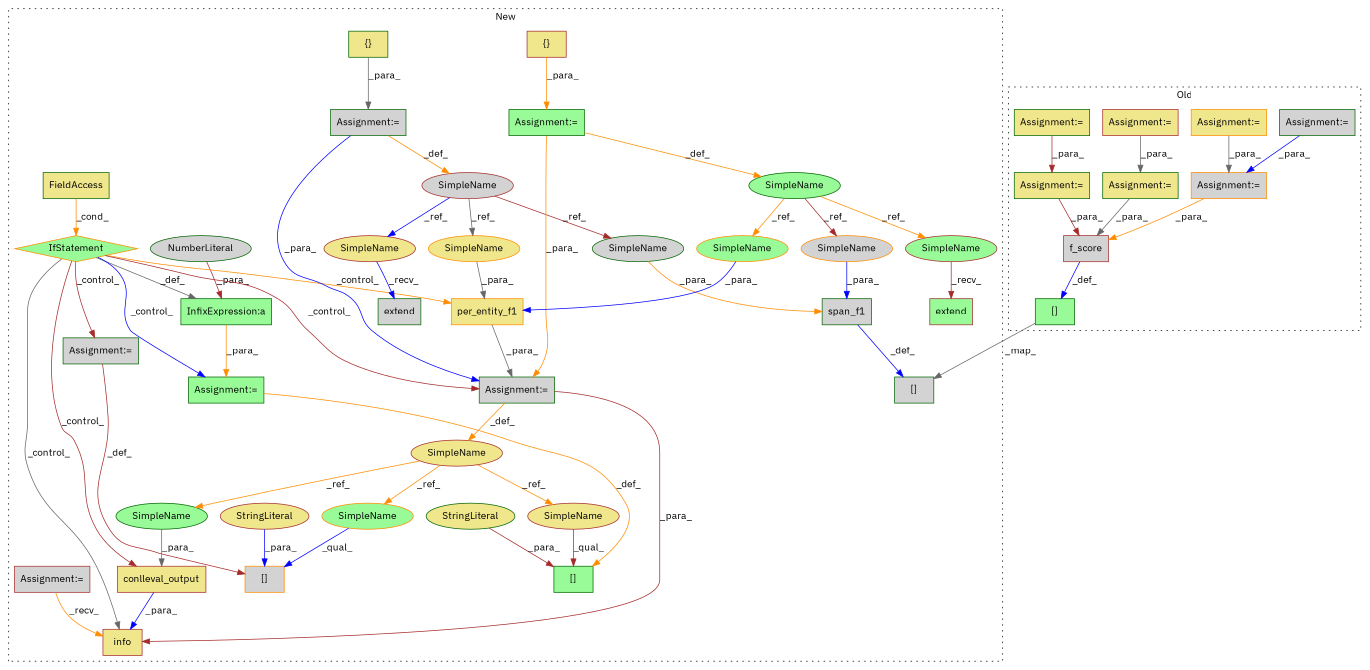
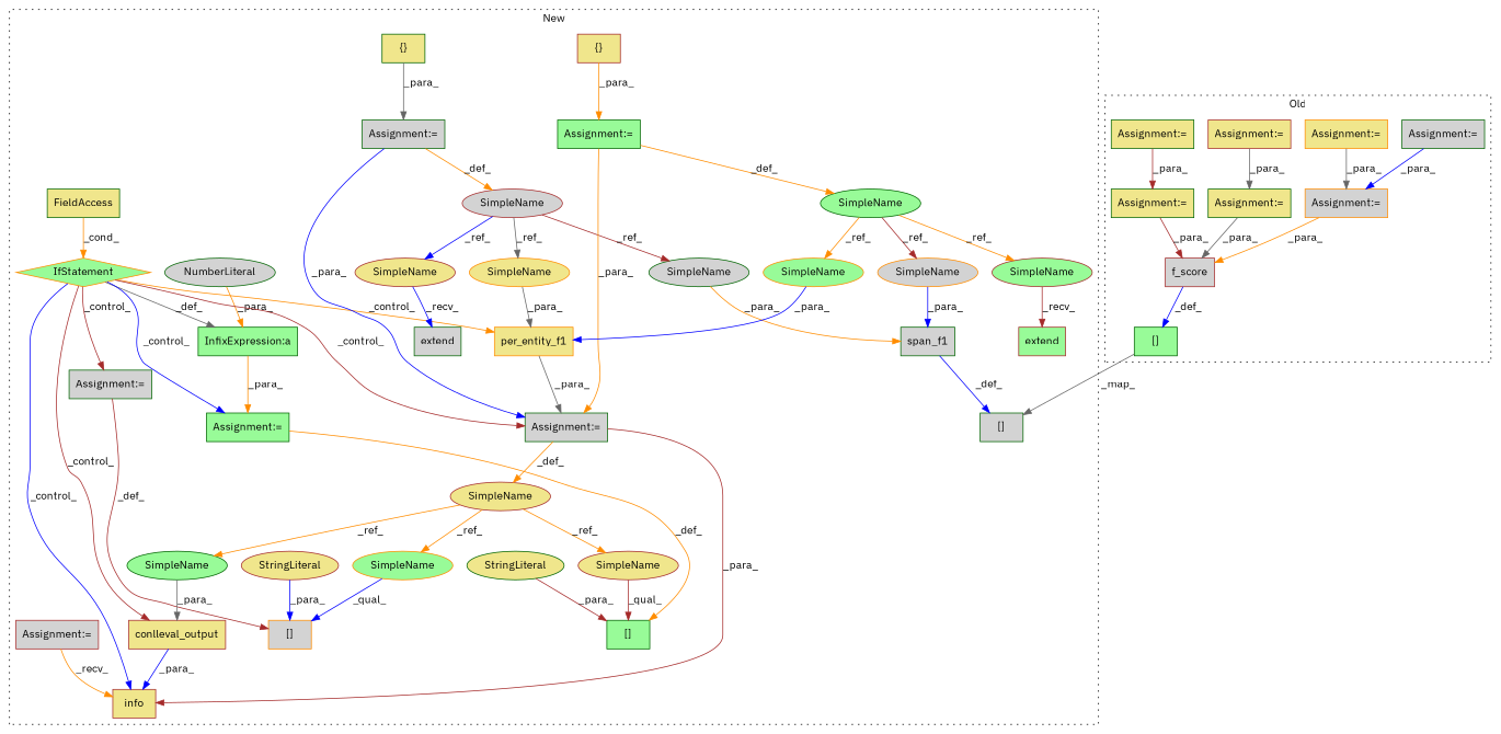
  digraph {
    fontname="IBM Plex Sans"
    node [a=7 color=darkgreen fillcolor=khaki fontname="IBM Plex Sans" l=1 shape=box style=filled]
    edge [color=darkorange fontname="IBM Plex Sans"]
    n1 [a=32 color=brown fillcolor=lightgrey l="8,1" label=f_score s="4607,4669"]
    n2 [a=2 fillcolor=palegreen l="8,1" label="[]" s="4593,4605"]
    n3 [fillcolor=lightgrey label="Assignment:=" s=3698]
    n4 [color=darkorange fillcolor=lightgrey l=2 label="Assignment:=" s=4521]
    n5 [color=darkorange l=8 label="Assignment:=" s=3426]
    n6 [color=brown label="Assignment:=" s=3646]
    n7 [label="Assignment:=" s=3671]
    n8 [l=2 label="Assignment:=" s=4453]
    n9 [l=2 label="Assignment:=" s=4485]
    n10 [a=32 color=brown fillcolor=palegreen l="7,1" label=extend s="4373,4387"]
    n11 [a=4 color=brown l=2 label="{}" s=3612]
    n12 [a=2 fillcolor=lightgrey l="8,1" label="[]" s="4480,4492"]
    n13 [a=32 color=brown l="17,1" label=conlleval_output s="4720,4750"]
    n14 [a=2 fillcolor=palegreen l="14,1" label="[]" s="4614,4633"]
    n15 [a=27 fillcolor=palegreen l=3 label="InfixExpression:a" s=4645]
    n16 [a=2 color=darkorange fillcolor=lightgrey l="14,1" label="[]" s="4660,4682"]
    n17 [a=34 fillcolor=lightgrey l=3 label=NumberLiteral s=4648 shape=ellipse]
    n18 [a=4 l=2 label="{}" s=3579]
    n19 [a=42 color=brown l=13 label=SimpleName s=4556 shape=ellipse]
    n20 [a=45 l=5 label=StringLiteral s=4628 shape=ellipse]
    n21 [a=45 color=brown l=8 label=StringLiteral s=4674 shape=ellipse]
    n22 [a=32 fillcolor=lightgrey l="7,1" label=extend s="4341,4353"]
    n23 [a=32 fillcolor=lightgrey l="8,1" label=span_f1 s="4494,4523"]
    n24 [a=22 l=12 label=FieldAccess s=4534]
    n25 [a=32 color=darkorange l="14,1" label=per_entity_f1 s="4570,4605"]
    n26 [a=25 color=darkorange fillcolor=palegreen l="4,2" label=IfStatement s="4530,4546" shape=diamond]
    n27 [a=42 fillcolor=palegreen l=10 label=SimpleName s=3587 shape=ellipse]
    n28 [a=42 color=brown fillcolor=lightgrey l=10 label=SimpleName s=3554 shape=ellipse]
    n29 [fillcolor=palegreen label="Assignment:=" s=3597]
    n30 [fillcolor=lightgrey label="Assignment:=" s=3564]
    n31 [fillcolor=palegreen label="Assignment:=" s=4634]
    n32 [fillcolor=lightgrey label="Assignment:=" s=4569]
    n33 [fillcolor=lightgrey label="Assignment:=" s=4683]
    n34 [a=32 color=brown l="5,1" label=info s="4715,4751"]
    n35 [color=brown fillcolor=lightgrey l=6 label="Assignment:=" s=3048]
    n36 [a=42 color=brown l=13 label=SimpleName s=4614 shape=ellipse]
    n37 [a=42 color=darkorange fillcolor=palegreen l=13 label=SimpleName s=4660 shape=ellipse]
    n38 [a=42 fillcolor=palegreen l=13 label=SimpleName s=4737 shape=ellipse]
    n39 [a=42 color=darkorange l=10 label=SimpleName s=4584 shape=ellipse]
    n40 [a=42 color=brown l=10 label=SimpleName s=4330 shape=ellipse]
    n41 [a=42 fillcolor=lightgrey l=10 label=SimpleName s=4502 shape=ellipse]
    n42 [a=42 color=darkorange fillcolor=lightgrey l=10 label=SimpleName s=4513 shape=ellipse]
    n43 [a=42 color=darkorange fillcolor=palegreen l=10 label=SimpleName s=4595 shape=ellipse]
    n44 [a=42 color=brown fillcolor=palegreen l=10 label=SimpleName s=4362 shape=ellipse]
    subgraph cluster_1 {
      label=Old
      style=dotted
      n1
      n2
      n3
      n4
      n5
      n6
      n7
      n8
      n9
    }
    subgraph cluster_2 {
      label=New
      style=dotted
      n10
      n11
      n12
      n13
      n14
      n15
      n16
      n17
      n18
      n19
      n20
      n21
      n22
      n23
      n24
      n25
      n26
      n27
      n28
      n29
      n30
      n31
      n32
      n33
      n34
      n35
      n36
      n37
      n38
      n39
      n40
      n41
      n42
      n43
      n44
    }
    n1 -> n2 [color=blue label=_def_]
    n2 -> n12 [color=gray40 label=_map_]
    n3 -> n4 [color=blue label=_para_]
    n4 -> n1 [label=_para_]
    n5 -> n4 [color=gray40 label=_para_]
    n6 -> n8 [color=gray40 label=_para_]
    n7 -> n9 [color=brown label=_para_]
    n8 -> n1 [color=gray40 label=_para_]
    n9 -> n1 [color=brown label=_para_]
    n11 -> n29 [label=_para_]
    n13 -> n34 [color=blue label=_para_]
    n15 -> n31 [label=_para_]
-   n17 -> n15 [color=brown label=_para_]
+   n17 -> n15 [label=_para_]
    n18 -> n30 [color=gray40 label=_para_]
    n19 -> n36 [label=_ref_]
    n19 -> n37 [label=_ref_]
    n19 -> n38 [label=_ref_]
    n20 -> n14 [color=brown label=_para_]
    n21 -> n16 [color=blue label=_para_]
    n23 -> n12 [color=blue label=_def_]
    n24 -> n26 [label=_cond_]
    n25 -> n32 [color=gray40 label=_para_]
    n26 -> n13 [color=brown label=_control_]
    n26 -> n15 [color=gray40 label=_def_]
    n26 -> n25 [label=_control_]
    n26 -> n31 [color=blue label=_control_]
    n26 -> n32 [color=brown label=_control_]
    n26 -> n33 [color=brown label=_control_]
-   n26 -> n34 [color=gray40 label=_control_]
+   n26 -> n34 [color=blue label=_control_]
    n27 -> n42 [color=brown label=_ref_]
    n27 -> n43 [label=_ref_]
    n27 -> n44 [label=_ref_]
    n28 -> n39 [color=gray40 label=_ref_]
    n28 -> n40 [color=blue label=_ref_]
    n28 -> n41 [color=brown label=_ref_]
    n29 -> n27 [label=_def_]
    n29 -> n32 [label=_para_]
    n30 -> n28 [label=_def_]
    n30 -> n32 [color=blue label=_para_]
    n31 -> n14 [label=_def_]
    n32 -> n19 [label=_def_]
    n32 -> n34 [color=brown label=_para_]
    n33 -> n16 [color=brown label=_def_]
    n35 -> n34 [label=_recv_]
    n36 -> n14 [color=brown label=_qual_]
    n37 -> n16 [color=blue label=_qual_]
    n38 -> n13 [color=gray40 label=_para_]
    n39 -> n25 [color=gray40 label=_para_]
    n40 -> n22 [color=blue label=_recv_]
    n41 -> n23 [label=_para_]
    n42 -> n23 [color=blue label=_para_]
    n43 -> n25 [color=blue label=_para_]
    n44 -> n10 [color=brown label=_recv_]
  }
